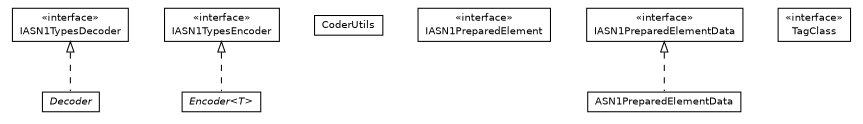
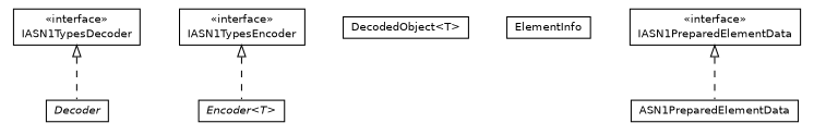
  digraph {
    fontname="DejaVu Sans"
    nodesep=0.25
    ranksep=0.5
    node [fontcolor=black fontname="DejaVu Sans" fontsize=10.0 shape=plaintext]
    edge [arrowtail=empty dir=back fontname="DejaVu Sans" fontsize=10 headport=p labelfontname=Helvetica labelfontsize=10 style=dashed tailport=p]
    n1 [label=<<table title="org.universAAL.lddi.lib.ieeex73std.org.bn.coders.IASN1TypesDecoder" border="0" cellborder="1" cellspacing="0" cellpadding="2" port="p" href="./IASN1TypesDecoder.html"> 		<tr><td><table border="0" cellspacing="0" cellpadding="1"> <tr><td align="center" balign="center"> &#171;interface&#187; </td></tr> <tr><td align="center" balign="center"> IASN1TypesDecoder </td></tr> 		</table></td></tr> 		</table>>]
    n2 [label=<<table title="org.universAAL.lddi.lib.ieeex73std.org.bn.coders.Decoder" border="0" cellborder="1" cellspacing="0" cellpadding="2" port="p" href="./Decoder.html"> 		<tr><td><table border="0" cellspacing="0" cellpadding="1"> <tr><td align="center" balign="center"><font face="Helvetica-Oblique"> Decoder </font></td></tr> 		</table></td></tr> 		</table>>]
    n3 [label=<<table title="org.universAAL.lddi.lib.ieeex73std.org.bn.coders.IASN1TypesEncoder" border="0" cellborder="1" cellspacing="0" cellpadding="2" port="p" href="./IASN1TypesEncoder.html"> 		<tr><td><table border="0" cellspacing="0" cellpadding="1"> <tr><td align="center" balign="center"> &#171;interface&#187; </td></tr> <tr><td align="center" balign="center"> IASN1TypesEncoder </td></tr> 		</table></td></tr> 		</table>>]
    n4 [label=<<table title="org.universAAL.lddi.lib.ieeex73std.org.bn.coders.Encoder" border="0" cellborder="1" cellspacing="0" cellpadding="2" port="p" href="./Encoder.html"> 		<tr><td><table border="0" cellspacing="0" cellpadding="1"> <tr><td align="center" balign="center"><font face="Helvetica-Oblique"> Encoder&lt;T&gt; </font></td></tr> 		</table></td></tr> 		</table>>]
-   n6 [label=<<table title="org.universAAL.lddi.lib.ieeex73std.org.bn.coders.CoderUtils" border="0" cellborder="1" cellspacing="0" cellpadding="2" port="p" href="./CoderUtils.html"> 		<tr><td><table border="0" cellspacing="0" cellpadding="1"> <tr><td align="center" balign="center"> CoderUtils </td></tr> 		</table></td></tr> 		</table>>]
-   n7 [label=<<table title="org.universAAL.lddi.lib.ieeex73std.org.bn.coders.IASN1PreparedElement" border="0" cellborder="1" cellspacing="0" cellpadding="2" port="p" href="./IASN1PreparedElement.html"> 		<tr><td><table border="0" cellspacing="0" cellpadding="1"> <tr><td align="center" balign="center"> &#171;interface&#187; </td></tr> <tr><td align="center" balign="center"> IASN1PreparedElement </td></tr> 		</table></td></tr> 		</table>>]
+   n5 [label=<<table title="org.universAAL.lddi.lib.ieeex73std.org.bn.coders.DecodedObject" border="0" cellborder="1" cellspacing="0" cellpadding="2" port="p" href="./DecodedObject.html"> 		<tr><td><table border="0" cellspacing="0" cellpadding="1"> <tr><td align="center" balign="center"> DecodedObject&lt;T&gt; </td></tr> 		</table></td></tr> 		</table>>]
+   n8 [label=<<table title="org.universAAL.lddi.lib.ieeex73std.org.bn.coders.ElementInfo" border="0" cellborder="1" cellspacing="0" cellpadding="2" port="p" href="./ElementInfo.html"> 		<tr><td><table border="0" cellspacing="0" cellpadding="1"> <tr><td align="center" balign="center"> ElementInfo </td></tr> 		</table></td></tr> 		</table>>]
    n9 [label=<<table title="org.universAAL.lddi.lib.ieeex73std.org.bn.coders.ASN1PreparedElementData" border="0" cellborder="1" cellspacing="0" cellpadding="2" port="p" href="./ASN1PreparedElementData.html"> 		<tr><td><table border="0" cellspacing="0" cellpadding="1"> <tr><td align="center" balign="center"> ASN1PreparedElementData </td></tr> 		</table></td></tr> 		</table>>]
-   n10 [label=<<table title="org.universAAL.lddi.lib.ieeex73std.org.bn.coders.TagClass" border="0" cellborder="1" cellspacing="0" cellpadding="2" port="p" href="./TagClass.html"> 		<tr><td><table border="0" cellspacing="0" cellpadding="1"> <tr><td align="center" balign="center"> &#171;interface&#187; </td></tr> <tr><td align="center" balign="center"> TagClass </td></tr> 		</table></td></tr> 		</table>>]
    n11 [label=<<table title="org.universAAL.lddi.lib.ieeex73std.org.bn.coders.IASN1PreparedElementData" border="0" cellborder="1" cellspacing="0" cellpadding="2" port="p" href="./IASN1PreparedElementData.html"> 		<tr><td><table border="0" cellspacing="0" cellpadding="1"> <tr><td align="center" balign="center"> &#171;interface&#187; </td></tr> <tr><td align="center" balign="center"> IASN1PreparedElementData </td></tr> 		</table></td></tr> 		</table>>]
    n1 -> n2
    n3 -> n4
    n11 -> n9
  }
